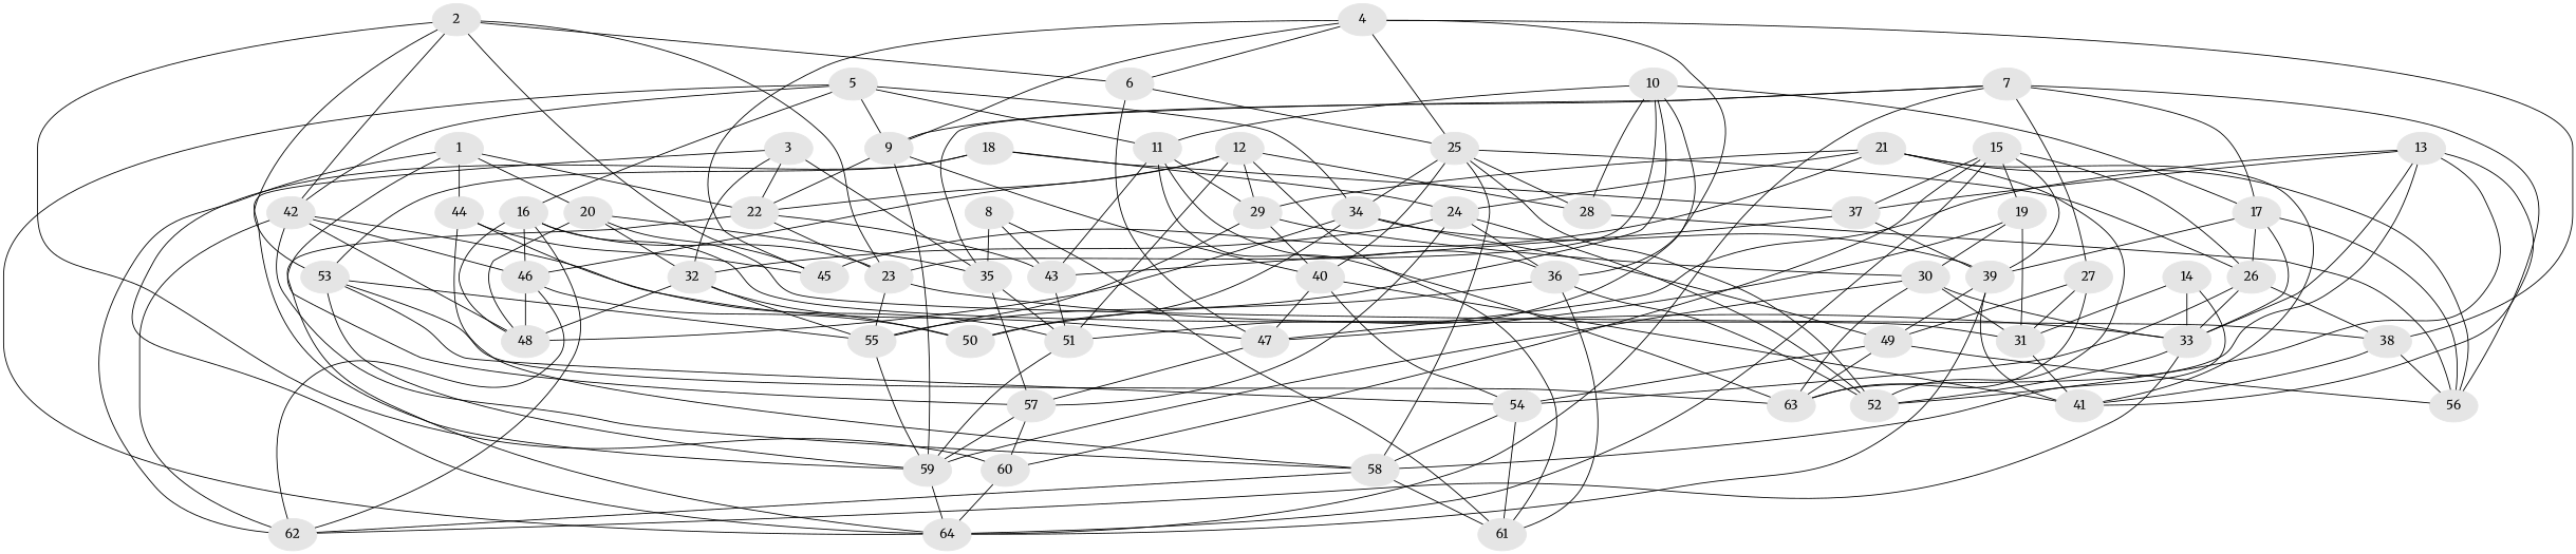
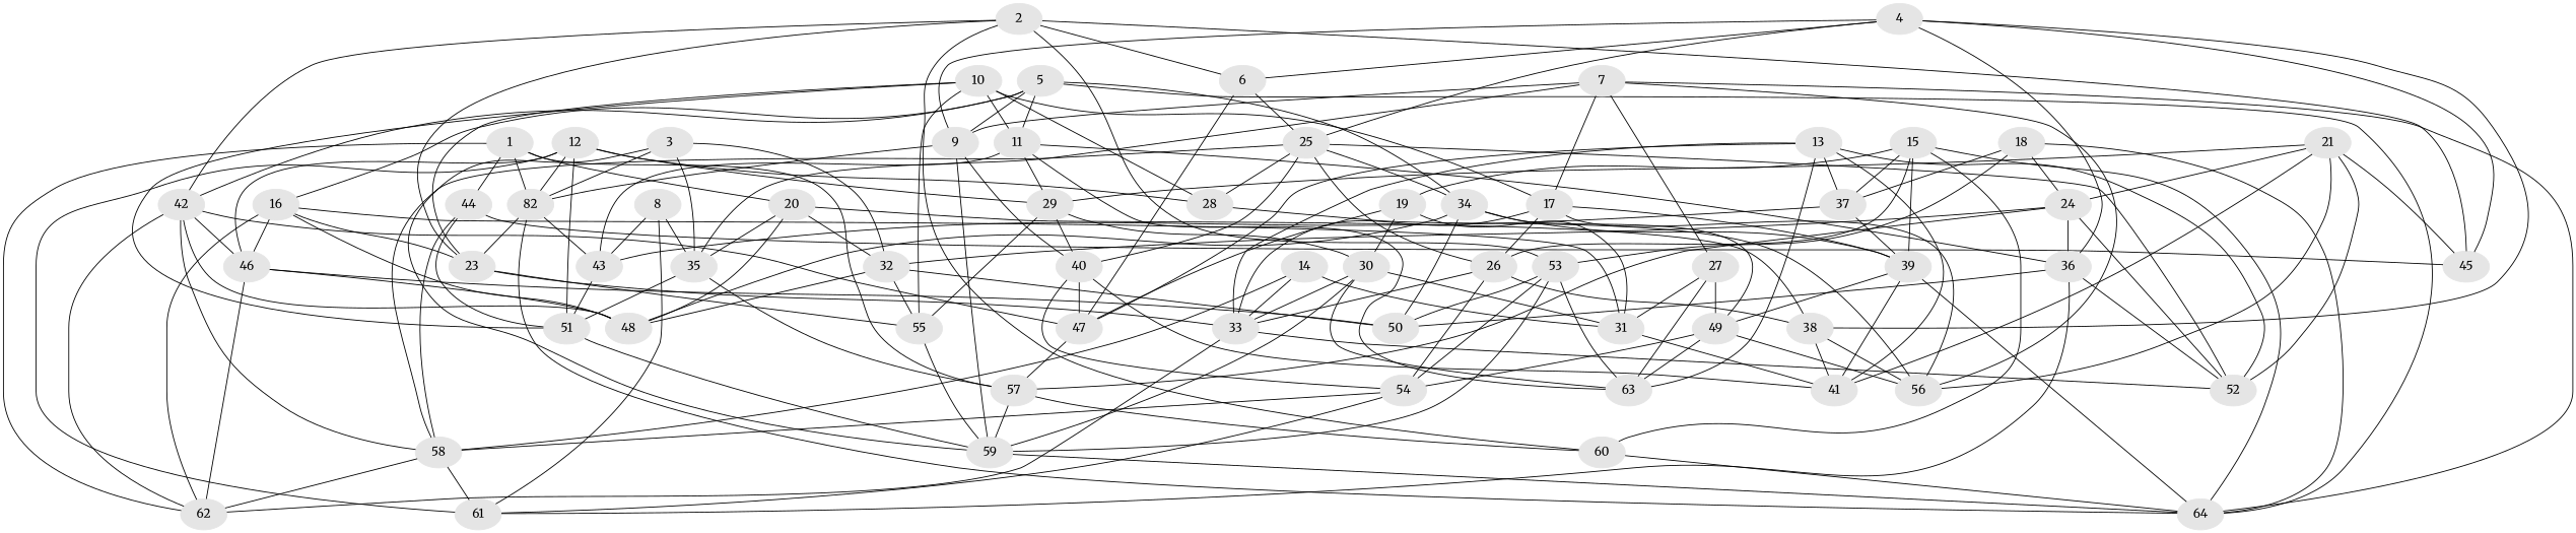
  graph {
    fontname=Merriweather
    node [color=gray90 fontname=Merriweather style=filled]
    edge [fontname=Merriweather weight=1.0]
    1
    20
-   22
+   22 [label=82]
    44
    57
    62
    32
    35
    38
    48
    23
    64
    43
    45
    51
    58
    60
    59
    2
    6
    42
    53
    25
    47
    55
    33
    46
    63
    54
    3
    50
    4
    9
    36
    40
    34
    28
    52
    26
    61
    56
    41
    5
    11
    16
    29
    31
    39
    49
    7
    17
    27
    8
    10
    30
    12
    13
    37
    14
    15
    19
    18
    24
    21
    1 -- 20
    1 -- 22
    1 -- 44 [weight=2.0]
    1 -- 57
    1 -- 62
    20 -- 32
    20 -- 35
    20 -- 38
    20 -- 48
    22 -- 23
    22 -- 64
    22 -- 43
    44 -- 45
    44 -- 51
    44 -- 58
    57 -- 60
    57 -- 59
    32 -- 48
    32 -- 55
    32 -- 50
    35 -- 57
    35 -- 51
    38 -- 56
    38 -- 41
    23 -- 55
    23 -- 33
    43 -- 51
    51 -- 59
    58 -- 62
    58 -- 61 [weight=2.0]
    60 -- 64
    59 -- 64
    2 -- 23
    2 -- 45
    2 -- 60
    2 -- 6
    2 -- 42
    2 -- 53
    6 -- 25
    6 -- 47
    42 -- 62
    42 -- 48
    42 -- 58
    42 -- 47
    42 -- 46
    53 -- 59
-   53 -- 55
+   53 -- 50
    53 -- 63
    53 -- 54
    25 -- 58
    25 -- 40
    25 -- 34
    25 -- 28
    25 -- 52
    25 -- 26
    47 -- 57
    55 -- 59
    33 -- 62
    33 -- 52
    46 -- 62
    46 -- 48
    46 -- 50
    54 -- 58
    54 -- 61
    3 -- 22
    3 -- 32
    3 -- 35
    3 -- 59
    4 -- 38
    4 -- 45
    4 -- 6
    4 -- 25
    4 -- 9
    4 -- 36
    9 -- 22
    9 -- 59
    9 -- 40
    36 -- 50
    36 -- 52
    36 -- 61
    40 -- 47
    40 -- 54
    40 -- 41
    34 -- 48
    34 -- 50
    34 -- 39
    34 -- 49
    28 -- 56
    26 -- 38
    26 -- 33
    26 -- 54
    5 -- 64
    5 -- 42
    5 -- 9
    5 -- 34
    5 -- 11
    5 -- 16
    11 -- 43
    11 -- 63
    11 -- 36
    11 -- 29
    16 -- 62
    16 -- 48
    16 -- 23
    16 -- 46
    16 -- 31
    29 -- 55
    29 -- 40
    29 -- 30
    31 -- 41
    39 -- 64
    39 -- 41
    39 -- 49
    49 -- 63
    49 -- 54
    49 -- 56
    7 -- 35
    7 -- 64
    7 -- 9
    7 -- 56
    7 -- 17
    7 -- 27
    17 -- 33
    17 -- 26
    17 -- 56
    17 -- 39
    27 -- 63
    27 -- 31
    27 -- 49
    8 -- 35
    8 -- 43 [weight=2.0]
    8 -- 61
    10 -- 23
    10 -- 51
    10 -- 55
    10 -- 28
    10 -- 11
    10 -- 17
    30 -- 59
    30 -- 33
    30 -- 63
    30 -- 31
    12 -- 22
    12 -- 51
    12 -- 46
    12 -- 28
    12 -- 61
    12 -- 29
    13 -- 47
    13 -- 33
    13 -- 63
    13 -- 52
    13 -- 41
    13 -- 37
    37 -- 43
    37 -- 39
    14 -- 58
    14 -- 33
    14 -- 31
    15 -- 64
    15 -- 60
    15 -- 26
    15 -- 39
    15 -- 37
    15 -- 19
    19 -- 47
    19 -- 31
    19 -- 30
    18 -- 64
    18 -- 53
    18 -- 37
    18 -- 24
    24 -- 57
    24 -- 32
    24 -- 36
    24 -- 52
    21 -- 45
    21 -- 52
    21 -- 56
    21 -- 41
    21 -- 29
    21 -- 24
  }
